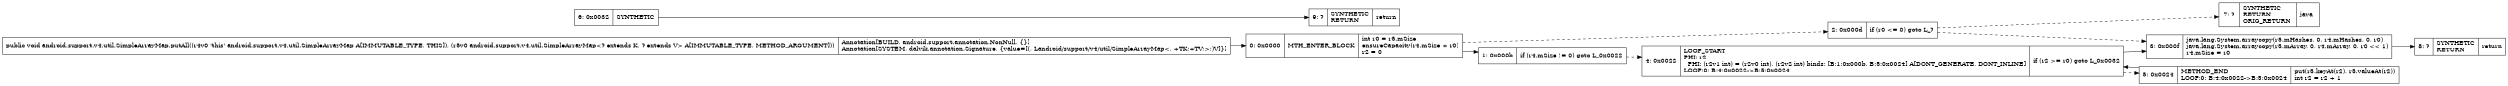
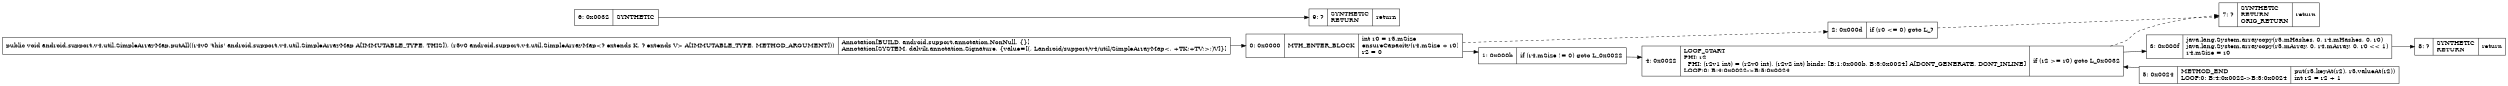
  digraph {
    rankdir=LR
    node [shape=record]
    n1 [label="{0\:\ 0x0000|MTH_ENTER_BLOCK\l|int r0 = r5.mSize\lensureCapacity(r4.mSize + r0)\lr2 = 0\l}"]
    n2 [label="{1\:\ 0x000b|if (r4.mSize != 0) goto L_0x0022\l}"]
    n3 [label="{2\:\ 0x000d|if (r0 \<= 0) goto L_?\l}"]
    n4 [label="{4\:\ 0x0022|LOOP_START\lPHI: r2 \l  PHI: (r2v1 int) = (r2v0 int), (r2v2 int) binds: [B:1:0x000b, B:5:0x0024] A[DONT_GENERATE, DONT_INLINE]\lLOOP:0: B:4:0x0022\-\>B:5:0x0024\l|if (r2 \>= r0) goto L_0x0032\l}"]
    n5 [label="{3\:\ 0x000f|java.lang.System.arraycopy(r5.mHashes, 0, r4.mHashes, 0, r0)\ljava.lang.System.arraycopy(r5.mArray, 0, r4.mArray, 0, r0 \<\< 1)\lr4.mSize = r0\l}"]
-   n6 [label="{7\:\ ?|SYNTHETIC\lRETURN\lORIG_RETURN\l|java\l}"]
+   n6 [label="{7\:\ ?|SYNTHETIC\lRETURN\lORIG_RETURN\l|return\l}"]
    n7 [label="{5\:\ 0x0024|METHOD_END\lLOOP:0: B:4:0x0022\-\>B:5:0x0024\l|put(r5.keyAt(r2), r5.valueAt(r2))\lint r2 = r2 + 1\l}"]
    n8 [label="{8\:\ ?|SYNTHETIC\lRETURN\l|return\l}"]
    n9 [label="{6\:\ 0x0032|SYNTHETIC\l}"]
    n10 [label="{9\:\ ?|SYNTHETIC\lRETURN\l|return\l}"]
    n11 [label="{public void android.support.v4.util.SimpleArrayMap.putAll((r4v0 'this' android.support.v4.util.SimpleArrayMap A[IMMUTABLE_TYPE, THIS]), (r5v0 android.support.v4.util.SimpleArrayMap\<? extends K, ? extends V\> A[IMMUTABLE_TYPE, METHOD_ARGUMENT]))  | Annotation[BUILD, android.support.annotation.NonNull, \{\}]\lAnnotation[SYSTEM, dalvik.annotation.Signature, \{value=[(, Landroid\/support\/v4\/util\/SimpleArrayMap\<, +TK;+TV;\>;)V]\}]\l}"]
    n1 -> n2
    n1 -> n3 [style=dashed]
-   n2 -> n4 [style=dashed]
-   n3 -> n5 [style=dashed]
+   n2 -> n4
    n3 -> n6 [style=dashed]
    n4 -> n5
-   n4 -> n7 [style=dashed]
+   n4 -> n6 [style=dashed]
    n5 -> n8
    n7 -> n4
    n9 -> n10
    n11 -> n1
  }
